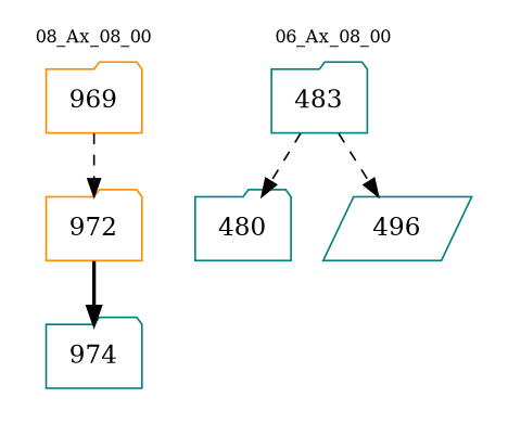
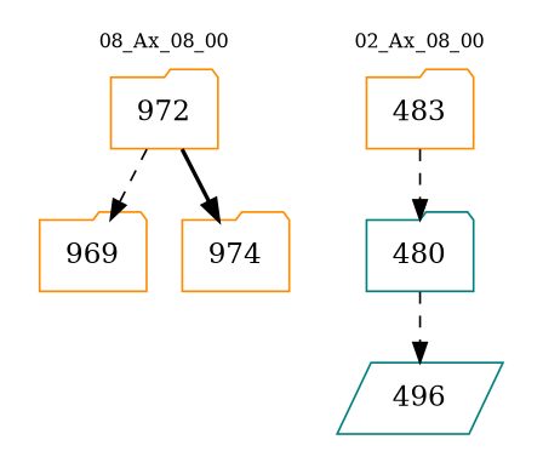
  digraph {
    node [color=teal shape=folder]
    edge [color=black style=dashed]
    n1 [color=darkorange label=972]
    n2 [color=darkorange label=969]
-   n3 [label=974]
-   n4 [label=483]
+   n3 [color=darkorange label=974]
+   n4 [color=darkorange label=483]
    n5 [label=480]
    n6 [label=496 shape=parallelogram]
    subgraph cluster_1 {
      color=white
      fontsize=10
      label="08_Ax_08_00"
      n1
      n2
      n3
    }
    subgraph cluster_2 {
      color=white
      fontsize=10
-     label="06_Ax_08_00"
+     label="02_Ax_08_00"
      n4
      n5
      n6
    }
-   n2 -> n1
+   n1 -> n2
    n1 -> n3 [style=bold]
    n4 -> n5
-   n4 -> n6
+   n5 -> n6
  }
